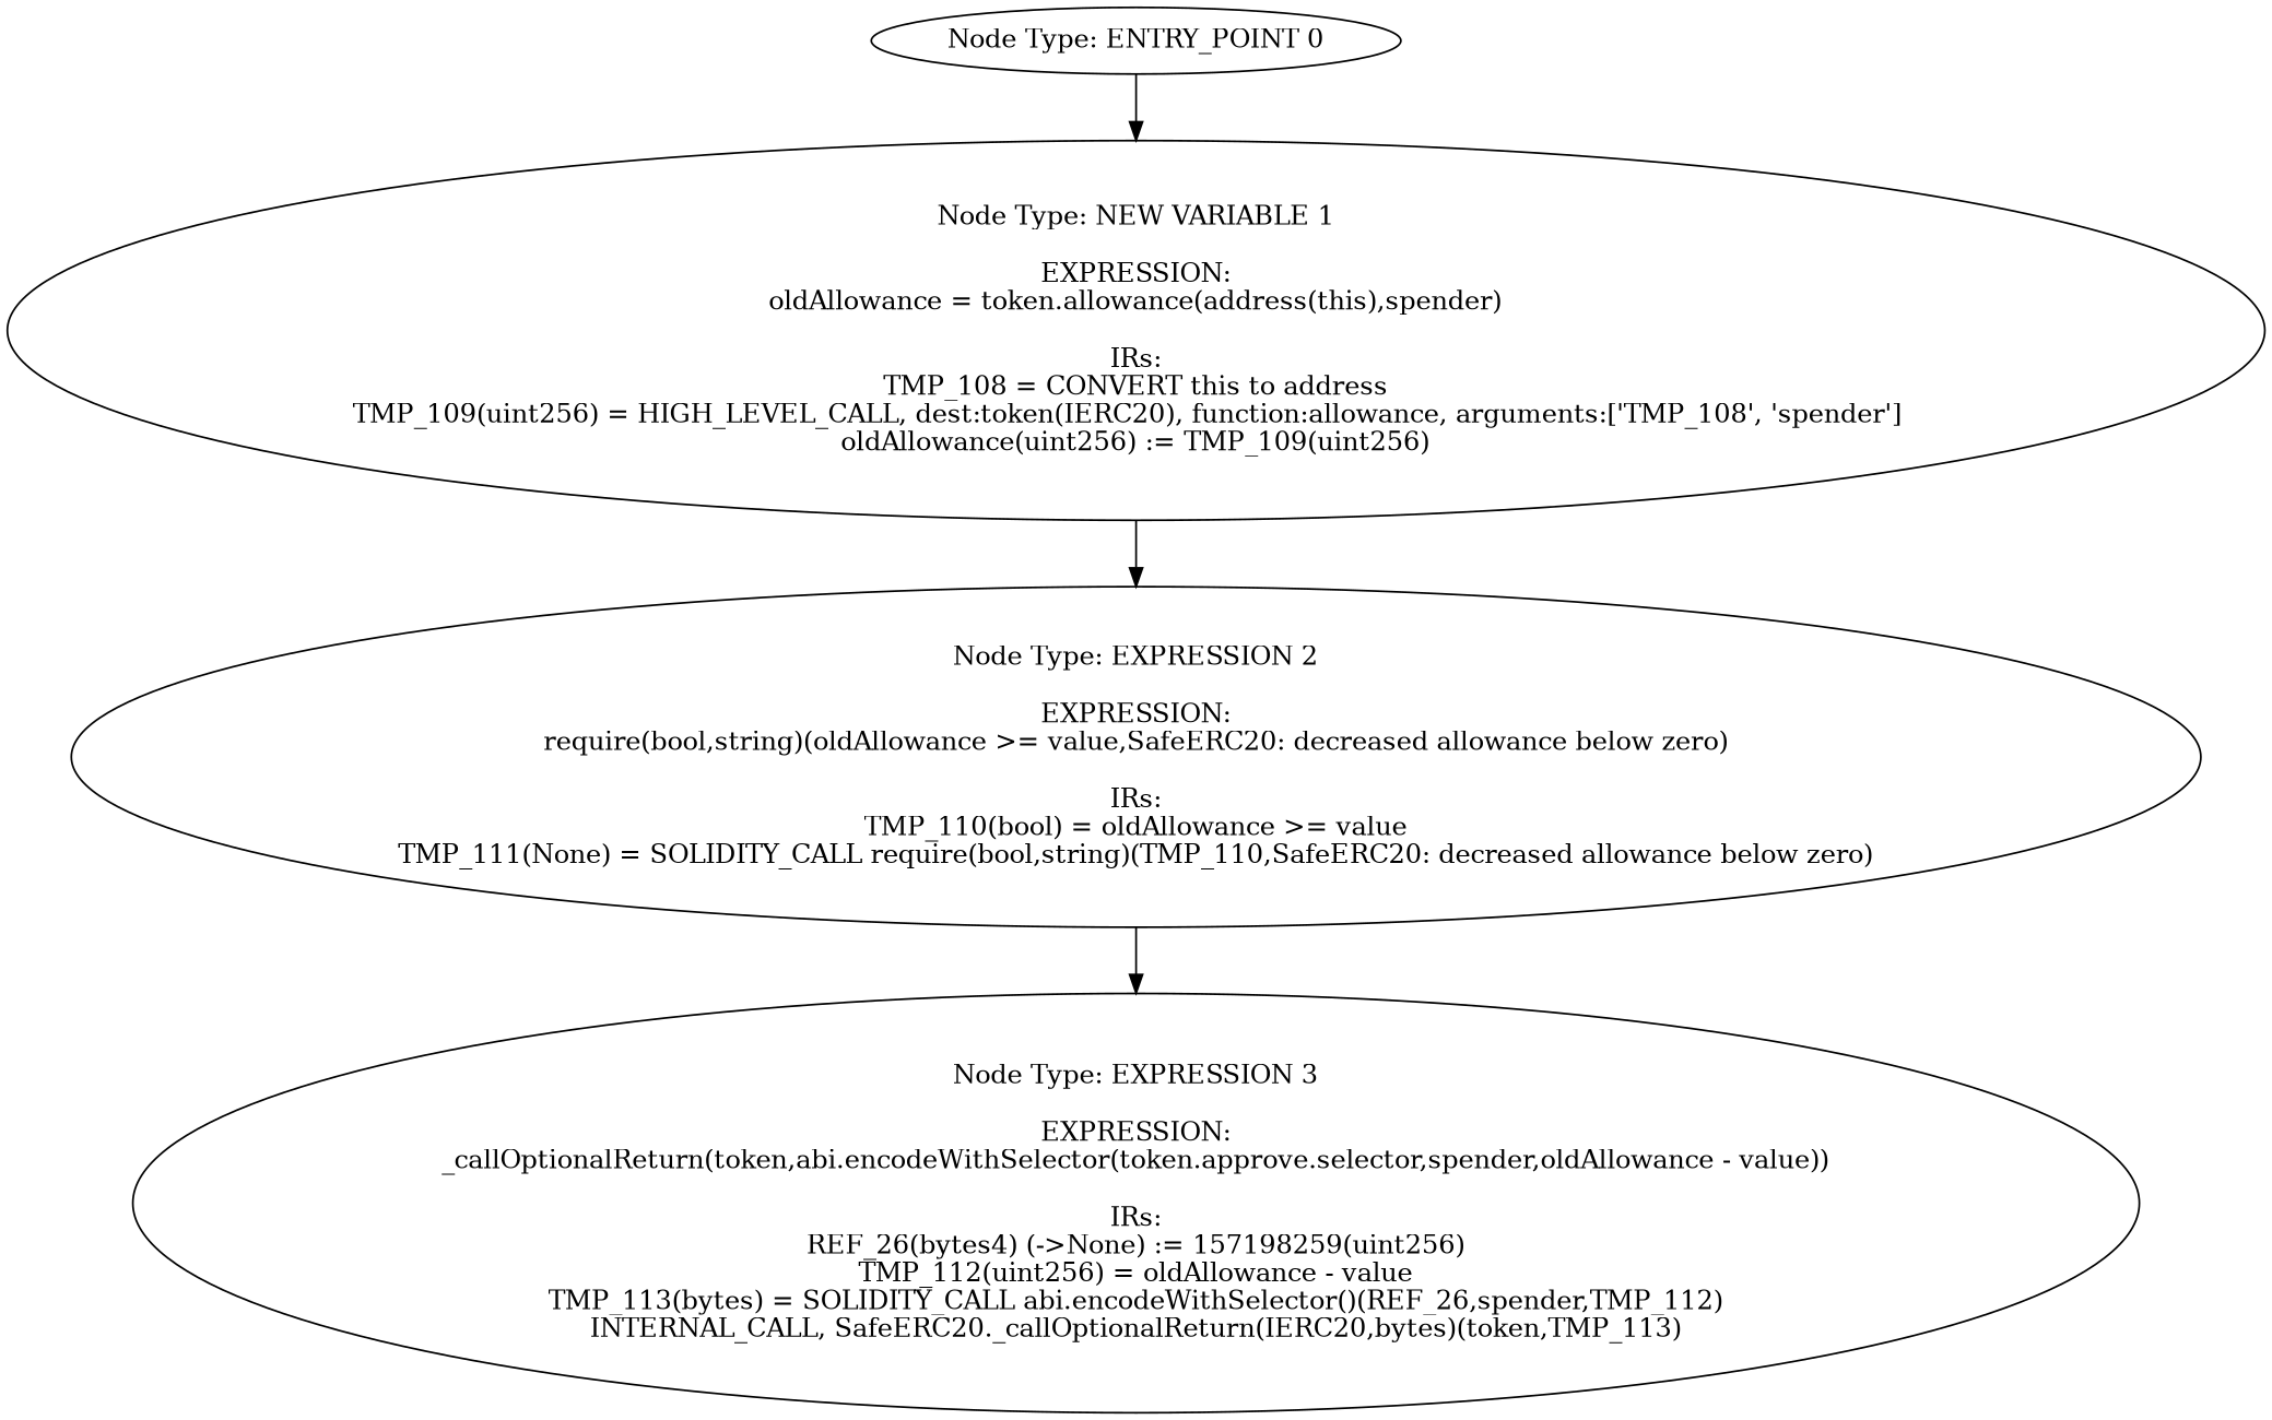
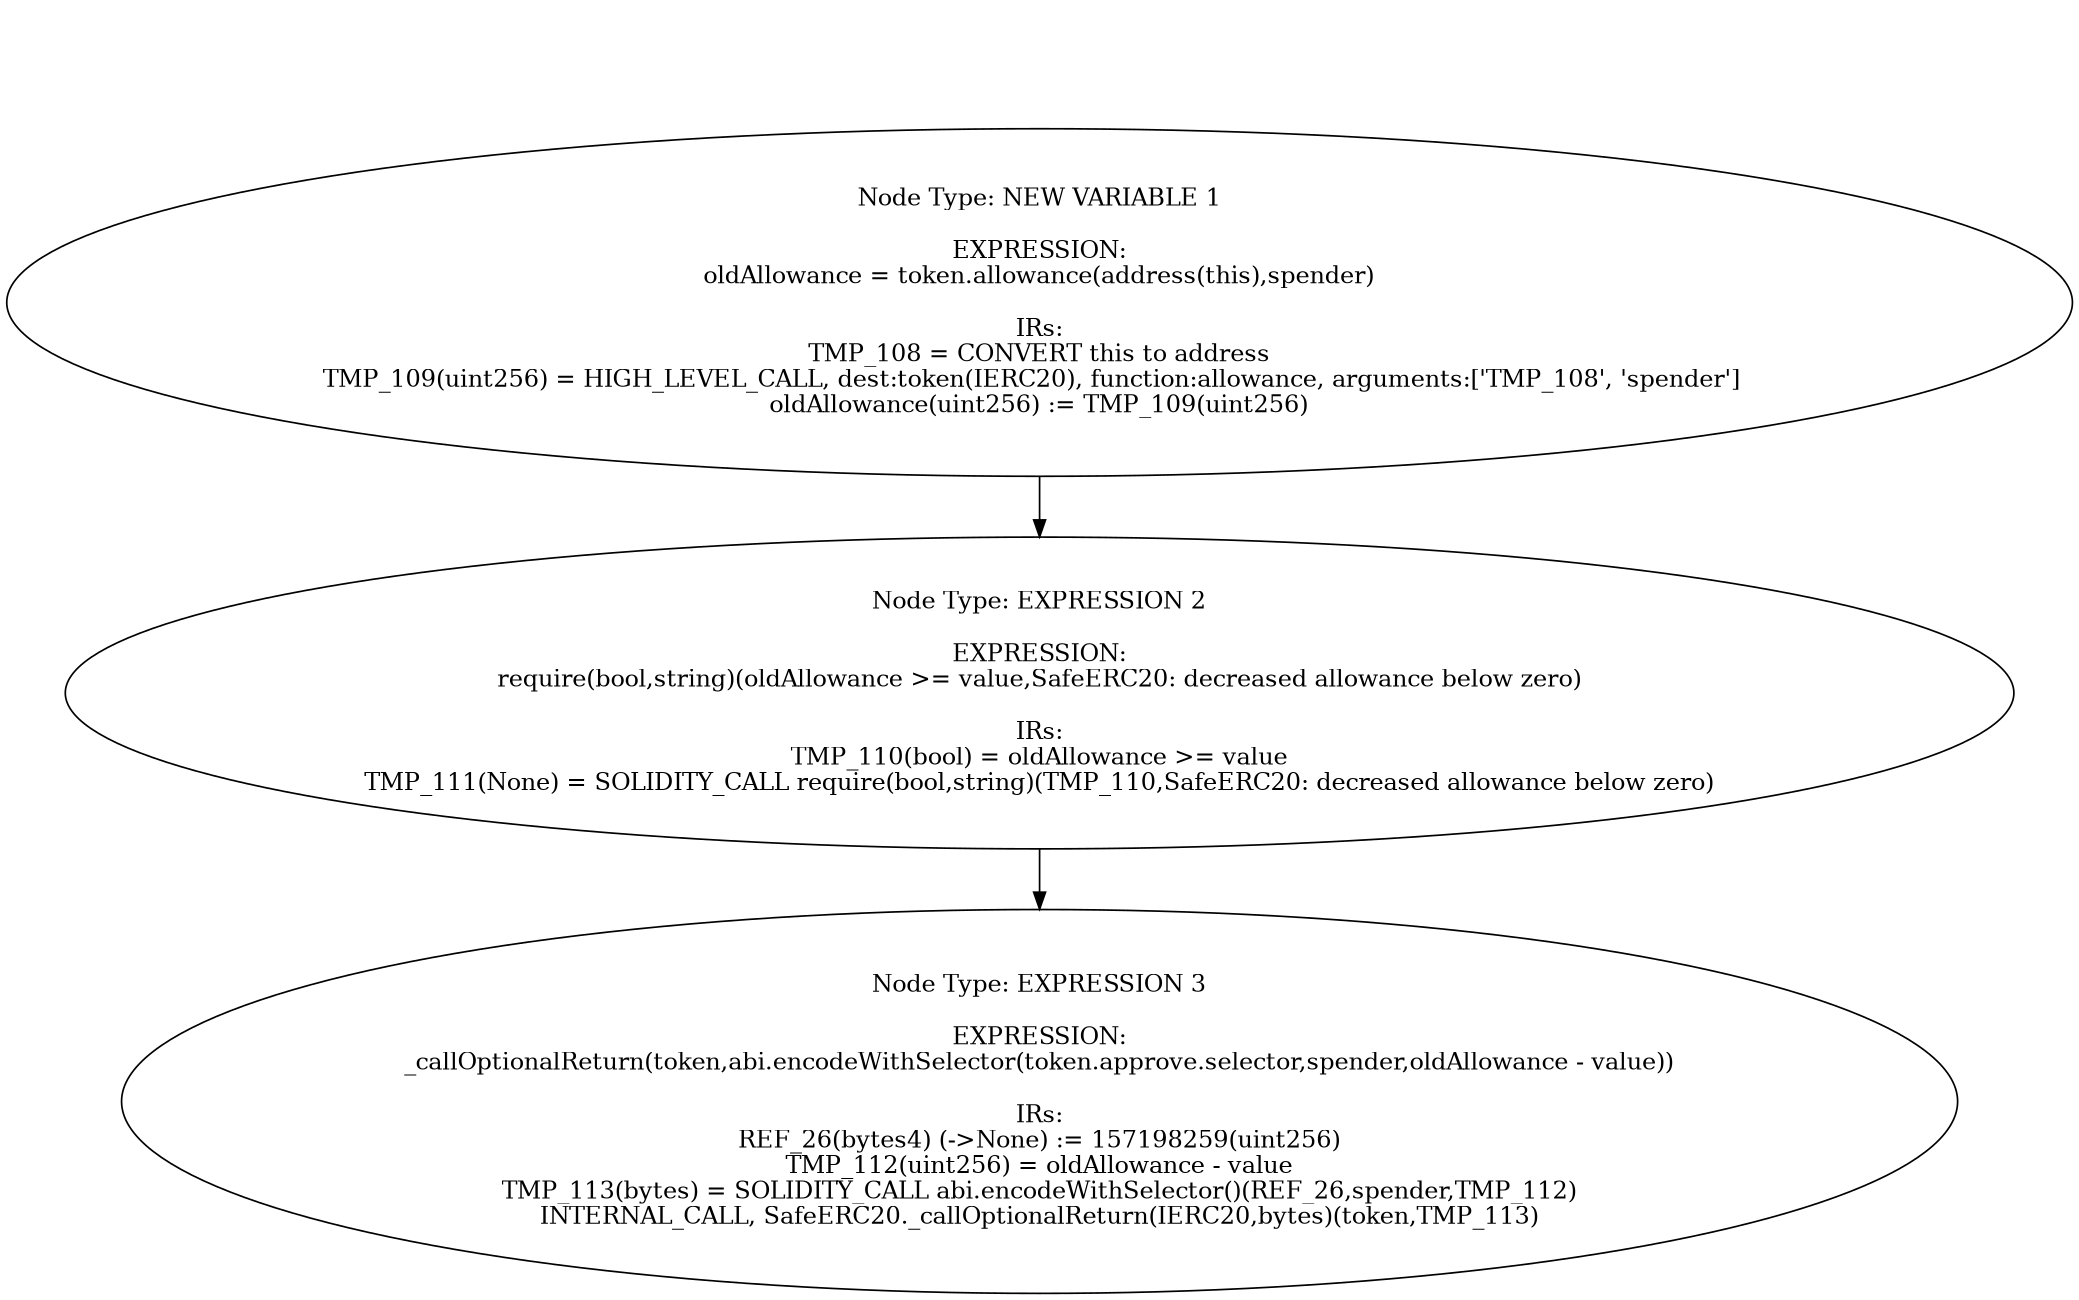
  digraph {
-   n1 [label="Node Type: ENTRY_POINT 0\n"]
    n2 [label="Node Type: NEW VARIABLE 1\n\nEXPRESSION:\noldAllowance = token.allowance(address(this),spender)\n\nIRs:\nTMP_108 = CONVERT this to address\nTMP_109(uint256) = HIGH_LEVEL_CALL, dest:token(IERC20), function:allowance, arguments:['TMP_108', 'spender']  \noldAllowance(uint256) := TMP_109(uint256)"]
    n3 [label="Node Type: EXPRESSION 2\n\nEXPRESSION:\nrequire(bool,string)(oldAllowance >= value,SafeERC20: decreased allowance below zero)\n\nIRs:\nTMP_110(bool) = oldAllowance >= value\nTMP_111(None) = SOLIDITY_CALL require(bool,string)(TMP_110,SafeERC20: decreased allowance below zero)"]
    n4 [label="Node Type: EXPRESSION 3\n\nEXPRESSION:\n_callOptionalReturn(token,abi.encodeWithSelector(token.approve.selector,spender,oldAllowance - value))\n\nIRs:\nREF_26(bytes4) (->None) := 157198259(uint256)\nTMP_112(uint256) = oldAllowance - value\nTMP_113(bytes) = SOLIDITY_CALL abi.encodeWithSelector()(REF_26,spender,TMP_112)\nINTERNAL_CALL, SafeERC20._callOptionalReturn(IERC20,bytes)(token,TMP_113)"]
-   n1 -> n2
    n2 -> n3
    n3 -> n4
  }
